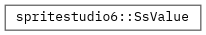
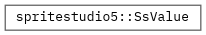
  digraph {
    rankdir=LR
    fontname="IBM Plex Mono"
-   n1 [color=grey40 fillcolor=white fontname="IBM Plex Mono" fontsize=10 height=0.2 label="spritestudio6::SsValue" shape=box style=filled width=0.4]
+   n1 [color=grey40 fillcolor=white fontname="IBM Plex Mono" fontsize=10 height=0.2 label="spritestudio5::SsValue" shape=box style=filled width=0.4]
  }
